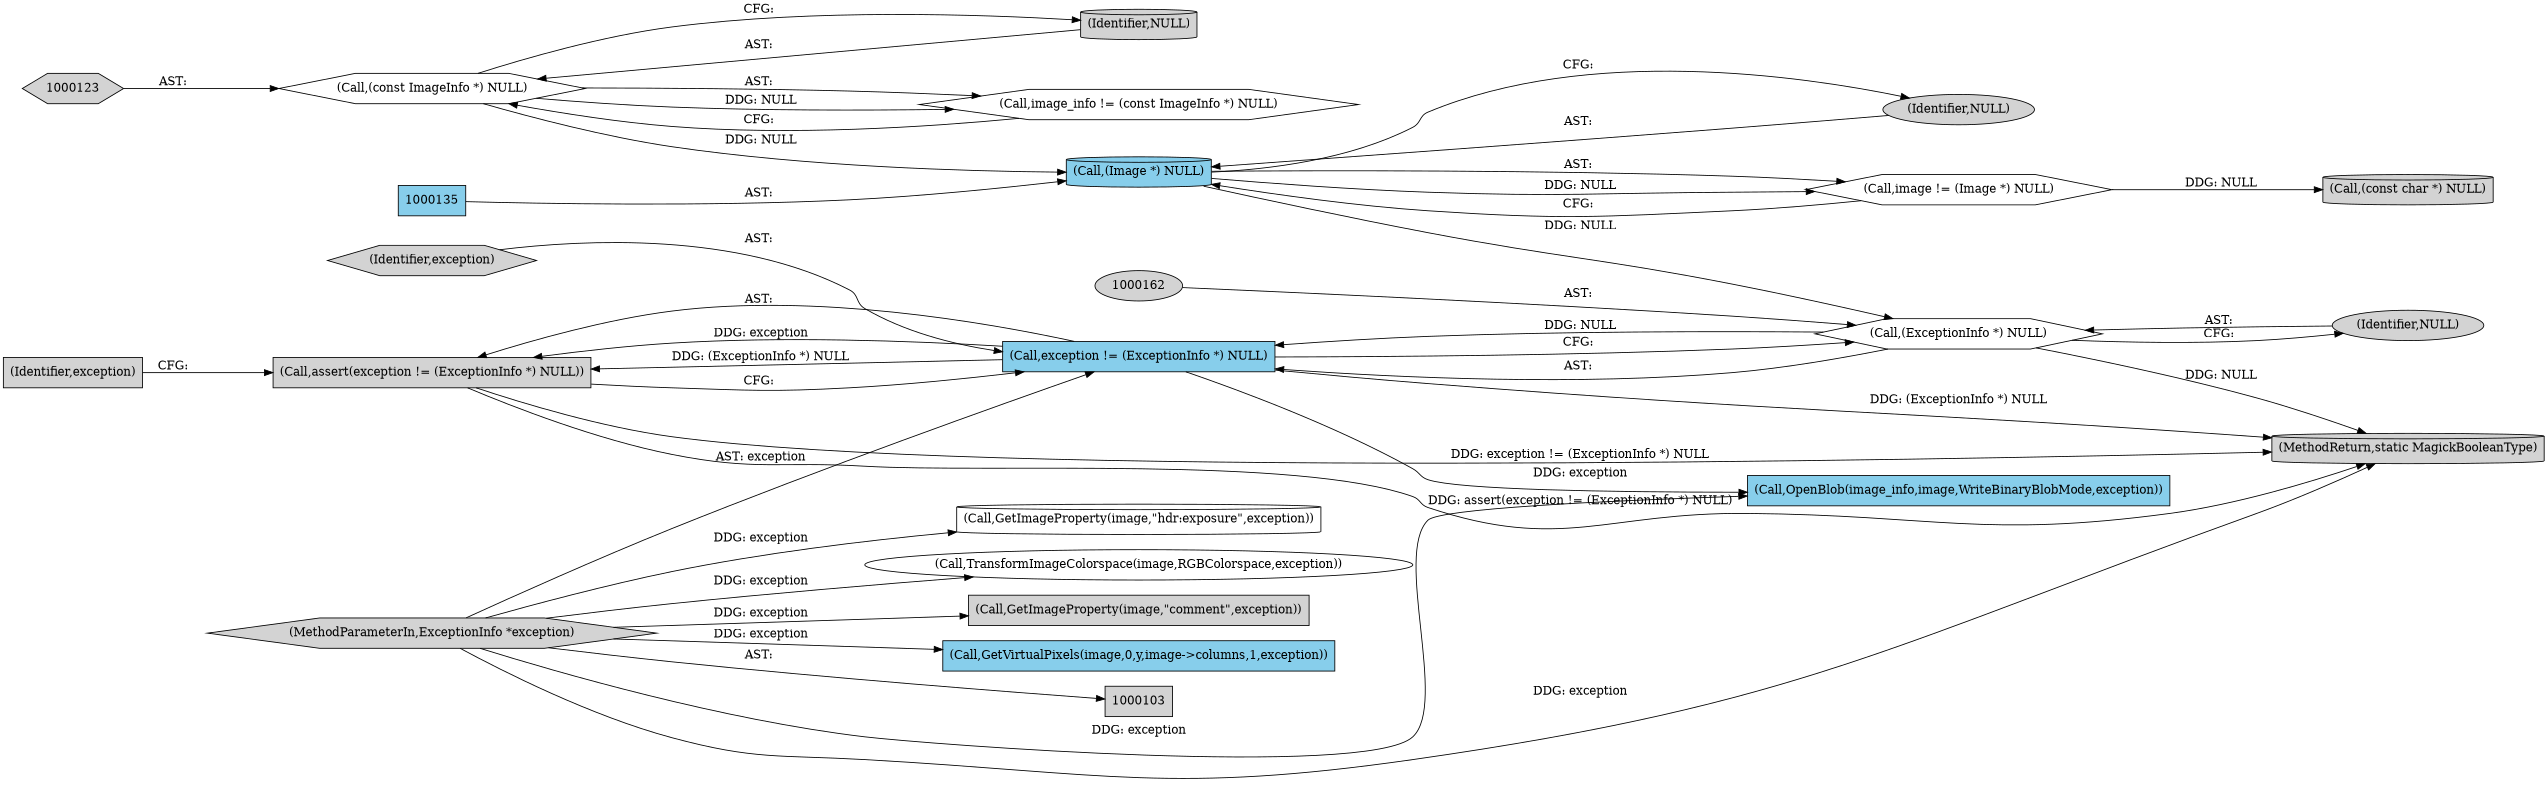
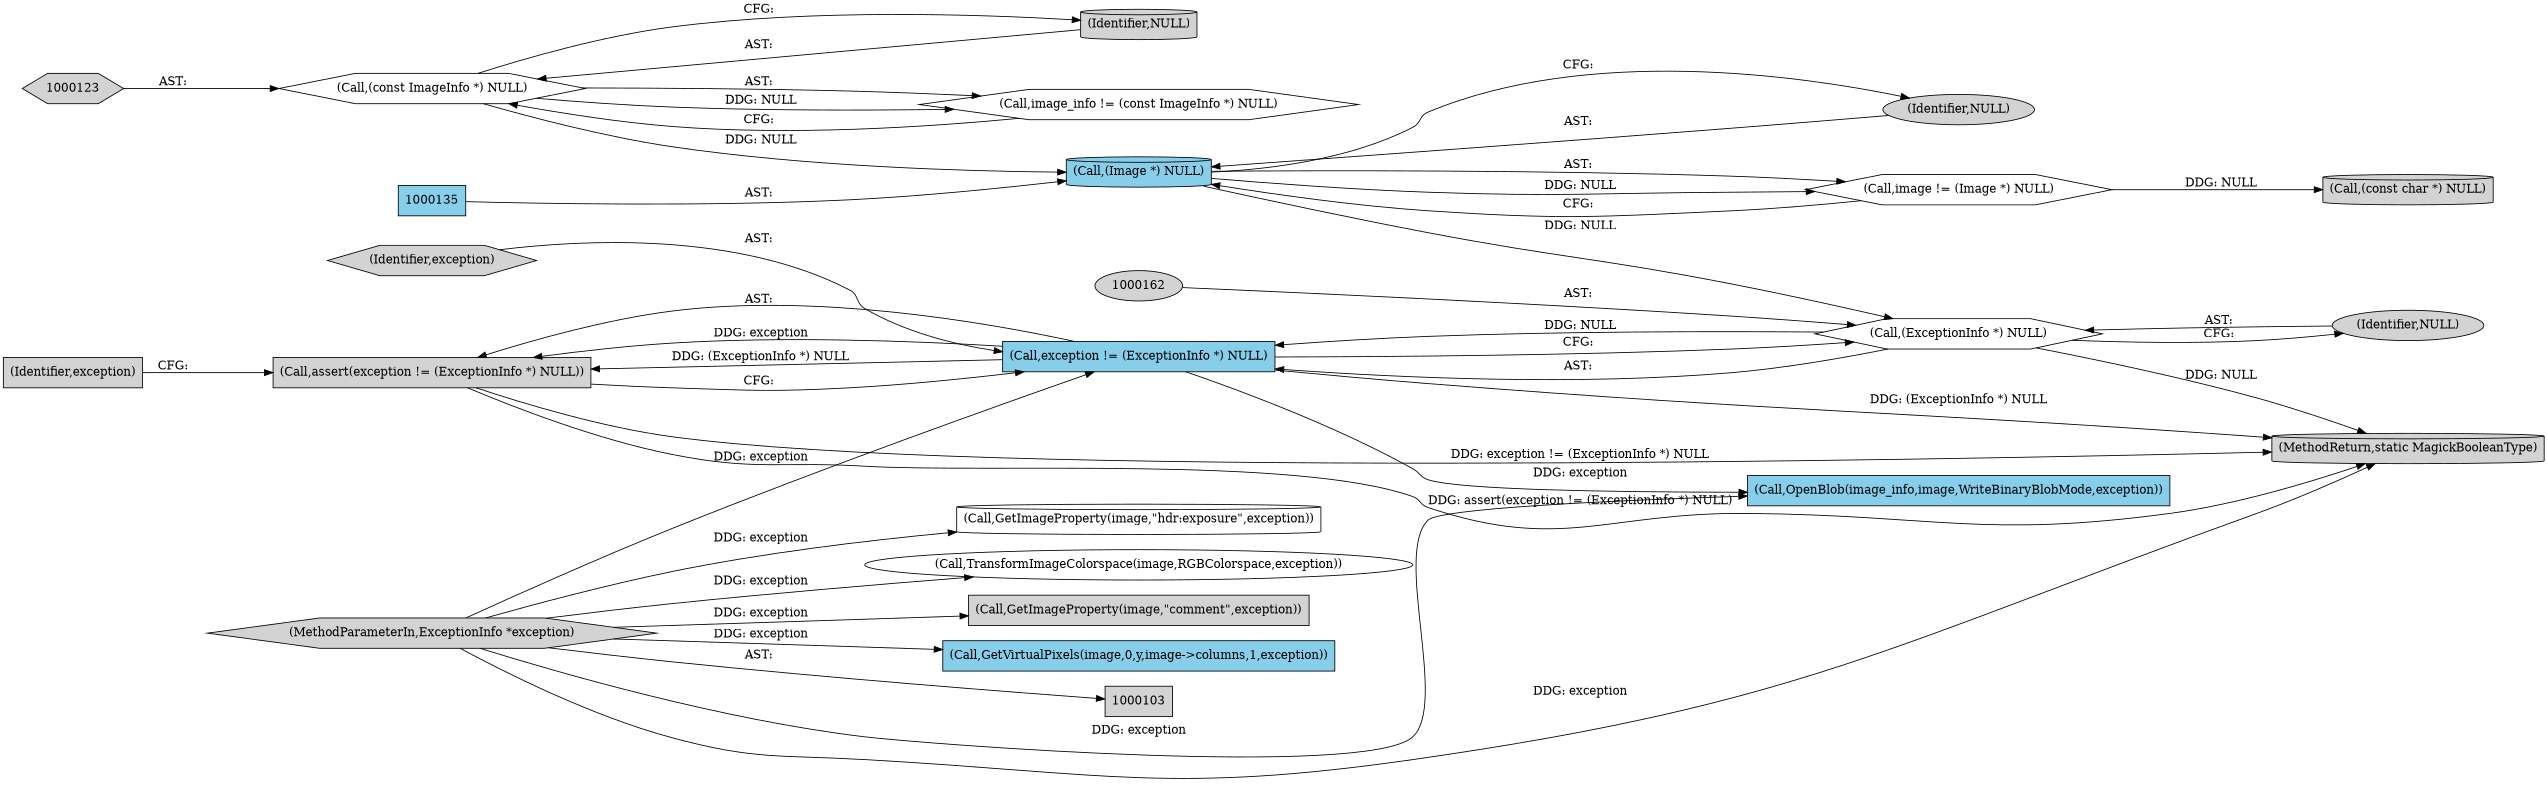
  digraph {
    rankdir=LR
    node [fillcolor=lightgrey shape=box style=filled]
    n1 [label="(Call,assert(exception != (ExceptionInfo *) NULL))"]
    n2 [fillcolor=skyblue label="(Call,exception != (ExceptionInfo *) NULL)"]
    n3 [label="(MethodReturn,static MagickBooleanType)" shape=cylinder]
    n4 [fillcolor=white label="(Call,(ExceptionInfo *) NULL)" shape=hexagon]
    n5 [fillcolor=skyblue label="(Call,OpenBlob(image_info,image,WriteBinaryBlobMode,exception))"]
    n6 [label="(Identifier,NULL)" shape=ellipse]
    n7 [label="(MethodParameterIn,ExceptionInfo *exception)" shape=hexagon]
    n8 [fillcolor=white label="(Call,GetImageProperty(image,\"hdr:exposure\",exception))" shape=cylinder]
    n9 [fillcolor=white label="(Call,TransformImageColorspace(image,RGBColorspace,exception))" shape=ellipse]
    n10 [label="(Call,GetImageProperty(image,\"comment\",exception))"]
    n11 [fillcolor=skyblue label="(Call,GetVirtualPixels(image,0,y,image->columns,1,exception))"]
    1000103
    n13 [label="(Call,(const char *) NULL)" shape=cylinder]
    n14 [fillcolor=skyblue label="(Call,(Image *) NULL)" shape=cylinder]
    n15 [label="(Identifier,NULL)" shape=ellipse]
    n16 [fillcolor=white label="(Call,image != (Image *) NULL)" shape=hexagon]
    n17 [fillcolor=white label="(Call,(const ImageInfo *) NULL)" shape=hexagon]
    n18 [label="(Identifier,NULL)" shape=cylinder]
    n19 [fillcolor=white label="(Call,image_info != (const ImageInfo *) NULL)" shape=hexagon]
    n20 [label="(Identifier,exception)"]
    n21 [label="(Identifier,exception)" shape=hexagon]
    1000162 [shape=ellipse]
    1000135 [fillcolor=skyblue]
    1000123 [shape=hexagon]
    n1 -> n2 [label="CFG: "]
    n1 -> n3 [label="DDG: exception != (ExceptionInfo *) NULL"]
    n1 -> n3 [label="DDG: assert(exception != (ExceptionInfo *) NULL)"]
    n2 -> n1 [label="AST: "]
    n2 -> n1 [label="DDG: exception"]
    n2 -> n1 [label="DDG: (ExceptionInfo *) NULL"]
    n2 -> n3 [label="DDG: (ExceptionInfo *) NULL"]
    n2 -> n4 [label="CFG: "]
    n2 -> n5 [label="DDG: exception"]
    n4 -> n2 [label="AST: "]
    n4 -> n2 [label="DDG: NULL"]
    n4 -> n3 [label="DDG: NULL"]
    n4 -> n6 [label="CFG: "]
    n6 -> n4 [label="AST: "]
-   n7 -> n2 [label="AST: exception"]
+   n7 -> n2 [label="DDG: exception"]
    n7 -> n3 [label="DDG: exception"]
    n7 -> n5 [label="DDG: exception"]
    n7 -> n8 [label="DDG: exception"]
    n7 -> n9 [label="DDG: exception"]
    n7 -> n10 [label="DDG: exception"]
    n7 -> n11 [label="DDG: exception"]
    n7 -> 1000103 [label="AST: "]
    n14 -> n4 [label="DDG: NULL"]
    n14 -> n15 [label="CFG: "]
    n14 -> n16 [label="AST: "]
    n14 -> n16 [label="DDG: NULL"]
    n15 -> n14 [label="AST: "]
    n16 -> n13 [label="DDG: NULL"]
    n16 -> n14 [label="CFG: "]
    n17 -> n14 [label="DDG: NULL"]
    n17 -> n18 [label="CFG: "]
    n17 -> n19 [label="AST: "]
    n17 -> n19 [label="DDG: NULL"]
    n18 -> n17 [label="AST: "]
    n19 -> n17 [label="CFG: "]
    n20 -> n1 [label="CFG: "]
    n21 -> n2 [label="AST: "]
    1000162 -> n4 [label="AST: "]
    1000135 -> n14 [label="AST: "]
    1000123 -> n17 [label="AST: "]
  }
